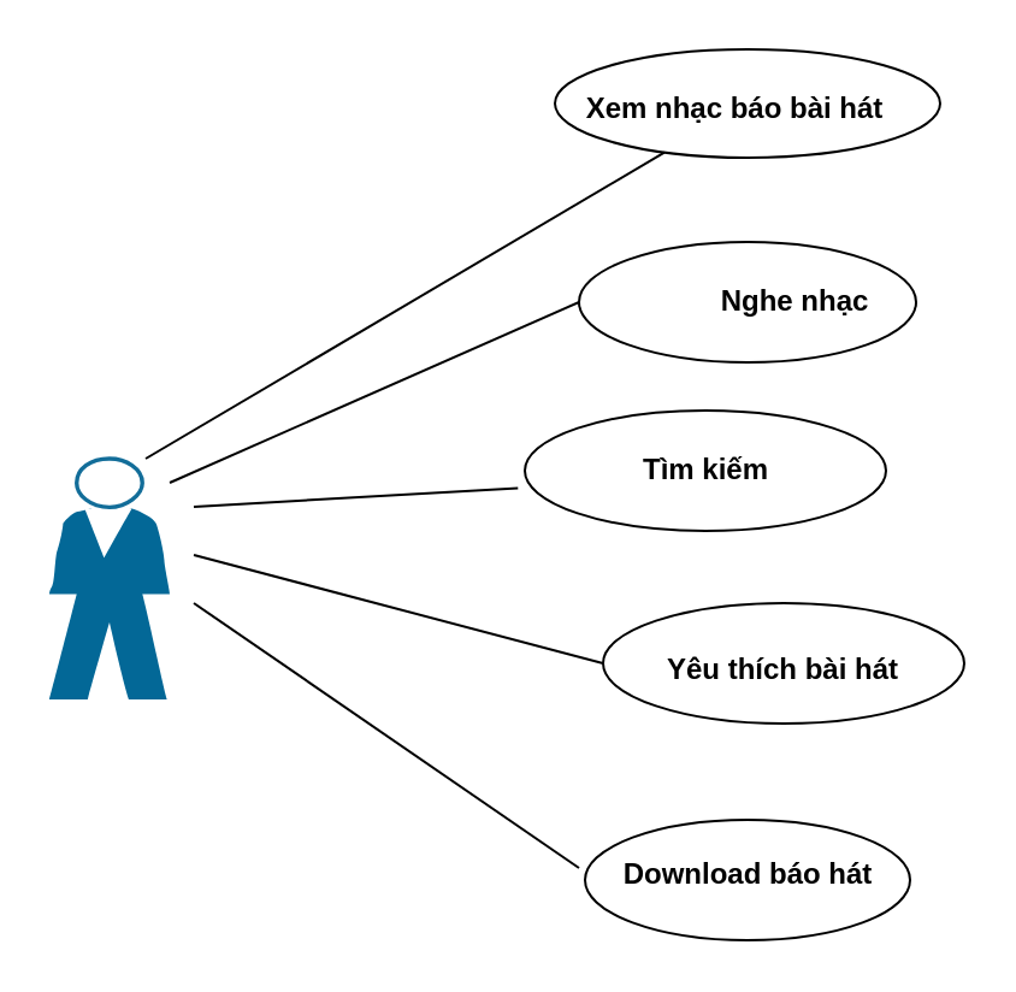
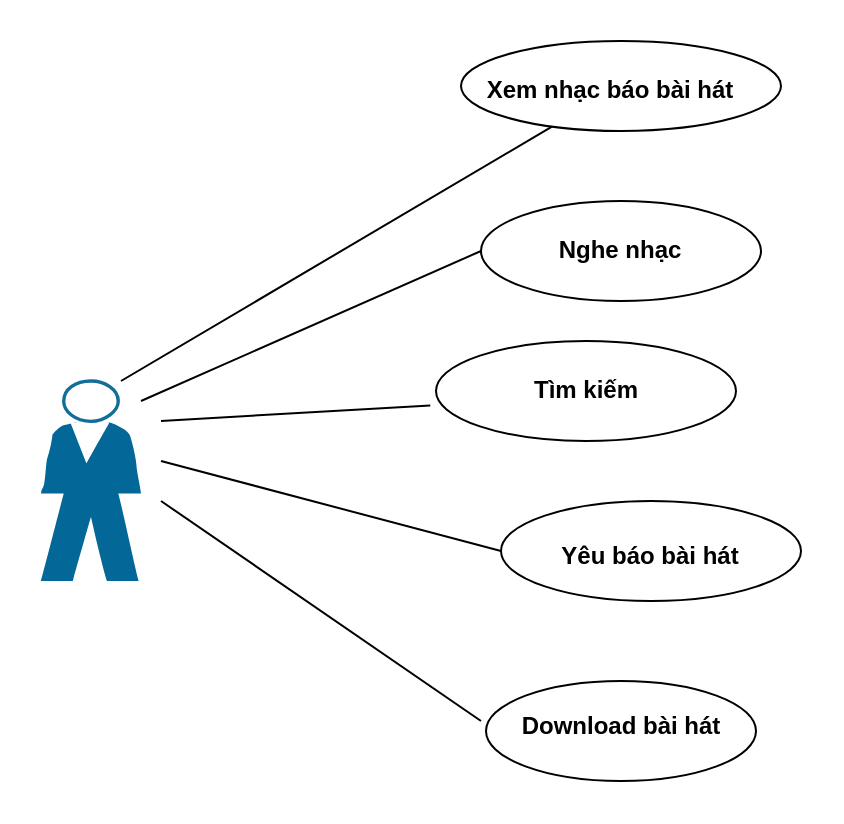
  <mxCell id="0" />
  <mxCell id="1" parent="0" />
  <mxCell id="2" value="" style="ellipse;whiteSpace=wrap;html=1;" parent="1" vertex="1"><mxGeometry x="230" y="20" width="160" height="45" as="geometry" /></mxCell>
  <mxCell id="3" value="&lt;b&gt;Xem nhạc báo bài hát&lt;/b&gt;" style="text;html=1;strokeColor=none;fillColor=none;align=center;verticalAlign=middle;whiteSpace=wrap;rounded=0;" parent="1" vertex="1"><mxGeometry x="240" y="35" width="130" height="20" as="geometry" /></mxCell>
  <mxCell id="4" value="" style="ellipse;whiteSpace=wrap;html=1;" parent="1" vertex="1"><mxGeometry x="240" y="100" width="140" height="50" as="geometry" /></mxCell>
- <mxCell id="5" value="&lt;b&gt;Nghe nhạc&lt;/b&gt;" style="text;html=1;strokeColor=none;fillColor=none;align=center;verticalAlign=middle;whiteSpace=wrap;rounded=0;" parent="1" vertex="1"><mxGeometry x="290" y="117.5" width="80" height="15" as="geometry" /></mxCell>
+ <mxCell id="5" value="&lt;b&gt;Nghe nhạc&lt;/b&gt;" style="text;html=1;strokeColor=none;fillColor=none;align=center;verticalAlign=middle;whiteSpace=wrap;rounded=0;" parent="1" vertex="1"><mxGeometry x="270" y="117.5" width="80" height="15" as="geometry" /></mxCell>
  <mxCell id="6" value="&lt;b&gt;Tìm kiếm&lt;/b&gt;" style="ellipse;whiteSpace=wrap;html=1;" parent="1" vertex="1"><mxGeometry x="217.5" y="170" width="150" height="50" as="geometry" /></mxCell>
  <mxCell id="7" value="" style="ellipse;whiteSpace=wrap;html=1;" parent="1" vertex="1"><mxGeometry x="250" y="250" width="150" height="50" as="geometry" /></mxCell>
- <mxCell id="8" value="&lt;b&gt;Yêu thích bài hát&lt;/b&gt;" style="text;html=1;strokeColor=none;fillColor=none;align=center;verticalAlign=middle;whiteSpace=wrap;rounded=0;" parent="1" vertex="1"><mxGeometry x="260" y="270" width="130" height="15" as="geometry" /></mxCell>
+ <mxCell id="8" value="&lt;b&gt;Yêu báo bài hát&lt;/b&gt;" style="text;html=1;strokeColor=none;fillColor=none;align=center;verticalAlign=middle;whiteSpace=wrap;rounded=0;" parent="1" vertex="1"><mxGeometry x="260" y="270" width="130" height="15" as="geometry" /></mxCell>
  <mxCell id="9" value="" style="ellipse;whiteSpace=wrap;html=1;" parent="1" vertex="1"><mxGeometry x="242.5" y="340" width="135" height="50" as="geometry" /></mxCell>
- <mxCell id="10" value="&lt;b&gt;Download báo hát&lt;/b&gt;" style="text;html=1;strokeColor=none;fillColor=none;align=center;verticalAlign=middle;whiteSpace=wrap;rounded=0;" parent="1" vertex="1"><mxGeometry x="252.5" y="350" width="115" height="25" as="geometry" /></mxCell>
+ <mxCell id="10" value="&lt;b&gt;Download bài hát&lt;/b&gt;" style="text;html=1;strokeColor=none;fillColor=none;align=center;verticalAlign=middle;whiteSpace=wrap;rounded=0;" parent="1" vertex="1"><mxGeometry x="252.5" y="350" width="115" height="25" as="geometry" /></mxCell>
  <mxCell id="11" value="" style="shape=mxgraph.cisco.people.standing_man;html=1;pointerEvents=1;dashed=0;fillColor=#036897;strokeColor=#ffffff;strokeWidth=2;verticalLabelPosition=bottom;verticalAlign=top;align=center;outlineConnect=0;" parent="1" vertex="1"><mxGeometry x="20" y="190" width="50" height="100" as="geometry" /></mxCell>
  <mxCell id="12" value="" style="endArrow=none;html=1;" parent="1" target="2" edge="1"><mxGeometry width="50" height="50" relative="1" as="geometry"><mxPoint x="60" y="190" as="sourcePoint" /><mxPoint x="130" y="50" as="targetPoint" /></mxGeometry></mxCell>
  <mxCell id="13" value="" style="endArrow=none;html=1;entryX=0;entryY=0.5;entryDx=0;entryDy=0;" parent="1" target="4" edge="1"><mxGeometry width="50" height="50" relative="1" as="geometry"><mxPoint x="70" y="200" as="sourcePoint" /><mxPoint x="130" y="50" as="targetPoint" /></mxGeometry></mxCell>
  <mxCell id="14" value="" style="endArrow=none;html=1;entryX=-0.019;entryY=0.644;entryDx=0;entryDy=0;entryPerimeter=0;" parent="1" target="6" edge="1"><mxGeometry width="50" height="50" relative="1" as="geometry"><mxPoint x="80" y="210" as="sourcePoint" /><mxPoint x="140" y="60" as="targetPoint" /></mxGeometry></mxCell>
  <mxCell id="15" value="" style="endArrow=none;html=1;entryX=0;entryY=0.5;entryDx=0;entryDy=0;" parent="1" target="7" edge="1"><mxGeometry width="50" height="50" relative="1" as="geometry"><mxPoint x="80" y="230" as="sourcePoint" /><mxPoint x="240" y="270" as="targetPoint" /></mxGeometry></mxCell>
  <mxCell id="16" value="" style="endArrow=none;html=1;" parent="1" edge="1"><mxGeometry width="50" height="50" relative="1" as="geometry"><mxPoint x="80" y="250" as="sourcePoint" /><mxPoint x="240" y="360" as="targetPoint" /></mxGeometry></mxCell>
